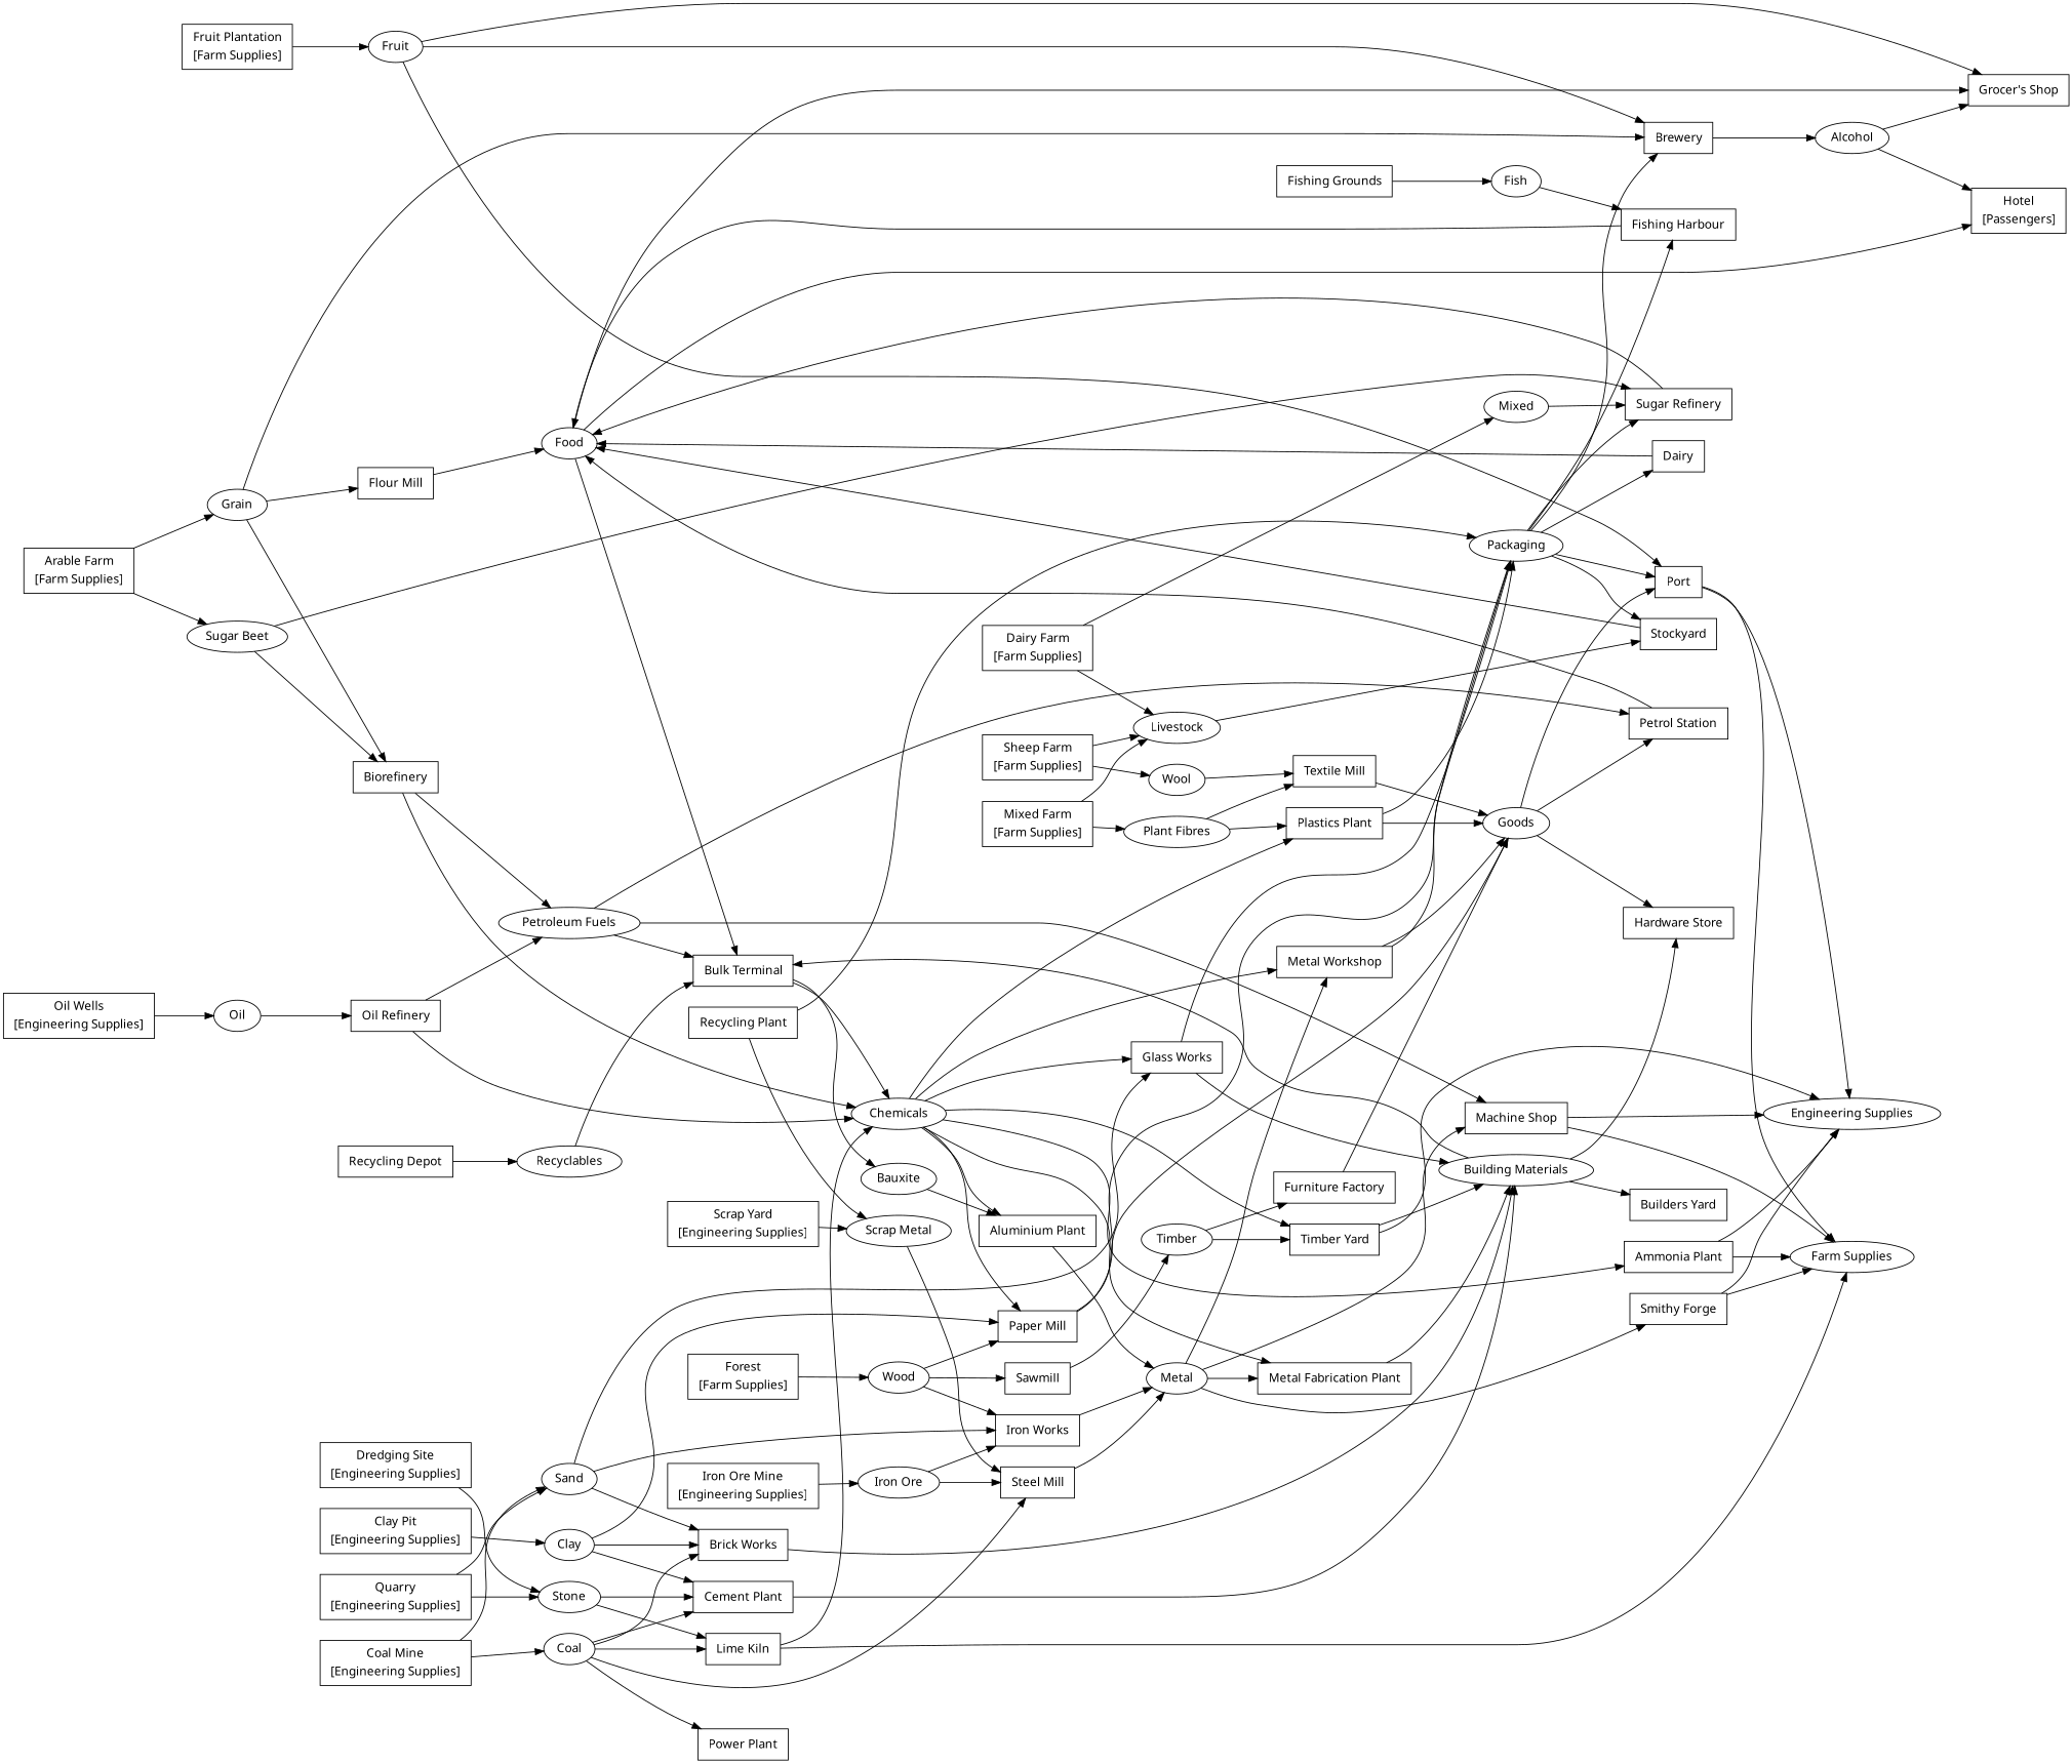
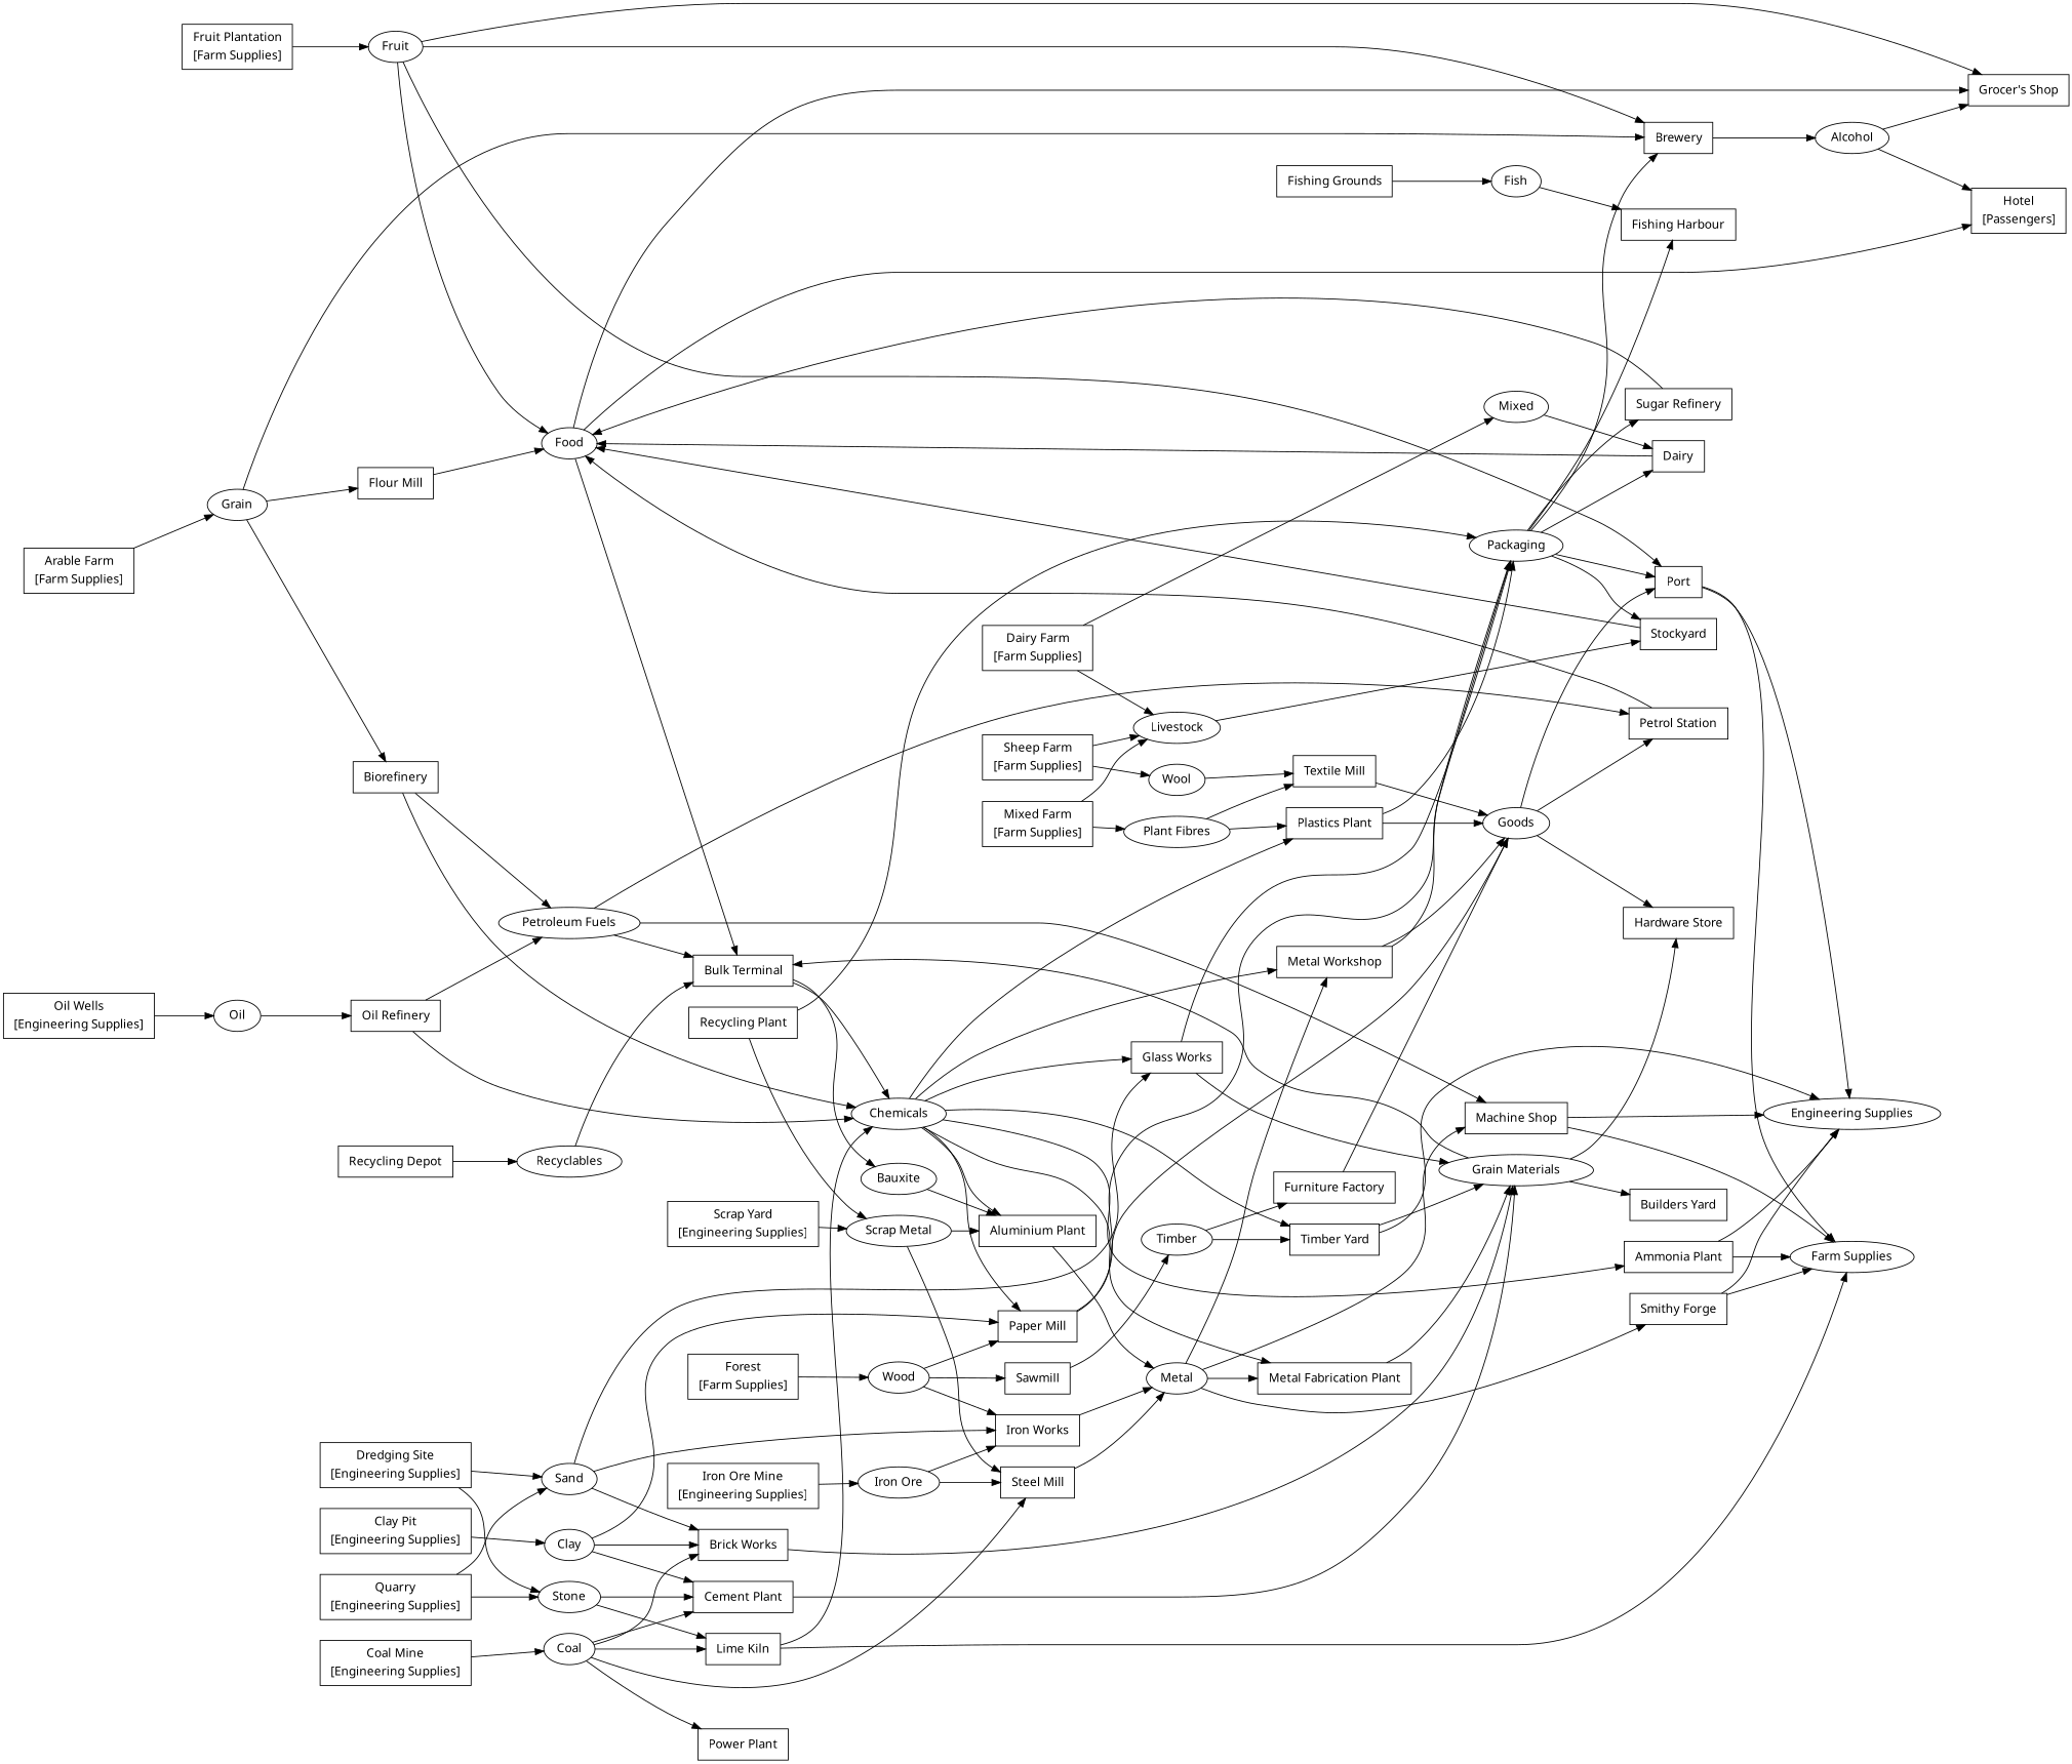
  digraph {
    fname="docs/html/extreme.dot"
    fontname="sans-serif"
    nodesep=0.33
    rankdir=LR
    ranksep=0.44
    node [fontname="sans-serif" shape=box]
    edge [weight=2]
    n1 [label=Alcohol shape=ellipse]
    n2 [label=<             <table border="0" cellborder="0">                 <tr><td>Grocer's Shop</td></tr>                                                                                                                                                                                                               </table>         >]
    n3 [label=<             <table border="0" cellborder="0">                 <tr><td>Hotel</td></tr>                                                                                                                                                                                                          <tr><td>[Passengers]</td></tr>                                                   </table>         >]
    n4 [label=Bauxite shape=ellipse]
    n5 [label=<             <table border="0" cellborder="0">                 <tr><td>Aluminium Plant</td></tr>                                                                                                                                                                                                               </table>         >]
    n6 [label=Metal shape=ellipse]
    n7 [label=<             <table border="0" cellborder="0">                 <tr><td>Metal Fabrication Plant</td></tr>                                                                                                                                                    </table>         >]
    n8 [label=<             <table border="0" cellborder="0">                 <tr><td>Metal Workshop</td></tr>                                                                                                                                                    </table>         >]
    n9 [label=<             <table border="0" cellborder="0">                 <tr><td>Machine Shop</td></tr>                                                                                                                                                    </table>         >]
    n10 [label=<             <table border="0" cellborder="0">                 <tr><td>Smithy Forge</td></tr>                                                                                         </table>         >]
-   n11 [label="Building Materials" shape=ellipse]
+   n11 [label="Grain Materials" shape=ellipse]
    n12 [label=<             <table border="0" cellborder="0">                 <tr><td>Builders Yard</td></tr>                                                                                         </table>         >]
    n13 [label=<             <table border="0" cellborder="0">                 <tr><td>Bulk Terminal</td></tr>                                                                                                                                                                                                               </table>         >]
    n14 [label=<             <table border="0" cellborder="0">                 <tr><td>Hardware Store</td></tr>                                                                                                                                                    </table>         >]
    n15 [label=Chemicals shape=ellipse]
    n16 [label=<             <table border="0" cellborder="0">                 <tr><td>Ammonia Plant</td></tr>                                                                                         </table>         >]
    n17 [label=<             <table border="0" cellborder="0">                 <tr><td>Glass Works</td></tr>                                                                                                                                                    </table>         >]
    n18 [label=<             <table border="0" cellborder="0">                 <tr><td>Paper Mill</td></tr>                                                                                                                                                                                                               </table>         >]
    n19 [label=<             <table border="0" cellborder="0">                 <tr><td>Plastics Plant</td></tr>                                                                                                                                                    </table>         >]
    n20 [label=<             <table border="0" cellborder="0">                 <tr><td>Timber Yard</td></tr>                                                                                                                                                    </table>         >]
    n21 [label="Engineering Supplies" shape=ellipse]
    n22 [label="Farm Supplies" shape=ellipse]
    n23 [label=Packaging shape=ellipse]
    n24 [label=Goods shape=ellipse]
    n25 [label=<             <table border="0" cellborder="0">                 <tr><td>Fishing Harbour</td></tr>                                                                                                                                                    </table>         >]
    n26 [label=<             <table border="0" cellborder="0">                 <tr><td>Brewery</td></tr>                                                                                                                                                                                                               </table>         >]
    n27 [label=<             <table border="0" cellborder="0">                 <tr><td>Port</td></tr>                                                                                                                                                                                                               </table>         >]
    n28 [label=<             <table border="0" cellborder="0">                 <tr><td>Stockyard</td></tr>                                                                                                                                                    </table>         >]
    n29 [label=<             <table border="0" cellborder="0">                 <tr><td>Dairy</td></tr>                                                                                                                                                    </table>         >]
    n30 [label=<             <table border="0" cellborder="0">                 <tr><td>Sugar Refinery</td></tr>                                                                                                                                                    </table>         >]
    n31 [label=<             <table border="0" cellborder="0">                 <tr><td>Petrol Station</td></tr>                                                                                                                                                                                                               </table>         >]
    n32 [label=Clay shape=ellipse]
    n33 [label=<             <table border="0" cellborder="0">                 <tr><td>Brick Works</td></tr>                                                                                                                                                                                                               </table>         >]
    n34 [label=<             <table border="0" cellborder="0">                 <tr><td>Cement Plant</td></tr>                                                                                                                                                                                                               </table>         >]
    n35 [label=Coal shape=ellipse]
    n36 [label=<             <table border="0" cellborder="0">                 <tr><td>Lime Kiln</td></tr>                                                                                                                                                    </table>         >]
    n37 [label=<             <table border="0" cellborder="0">                 <tr><td>Power Plant</td></tr>                                                                                         </table>         >]
    n38 [label=<             <table border="0" cellborder="0">                 <tr><td>Steel Mill</td></tr>                                                                                                                                                                                                               </table>         >]
    n39 [label=Fish shape=ellipse]
    n40 [label=Food shape=ellipse]
    n41 [label=Fruit shape=ellipse]
    n42 [label=Grain shape=ellipse]
    n43 [label=<             <table border="0" cellborder="0">                 <tr><td>Biorefinery</td></tr>                                                                                                                                                    </table>         >]
    n44 [label=<             <table border="0" cellborder="0">                 <tr><td>Flour Mill</td></tr>                                                                                         </table>         >]
    n45 [label="Petroleum Fuels" shape=ellipse]
    n46 [label="Iron Ore" shape=ellipse]
    n47 [label=<             <table border="0" cellborder="0">                 <tr><td>Iron Works</td></tr>                                                                                                                                                                                                               </table>         >]
    n48 [label=Livestock shape=ellipse]
    n49 [label=Mixed shape=ellipse]
    n50 [label=Oil shape=ellipse]
    n51 [label=<             <table border="0" cellborder="0">                 <tr><td>Oil Refinery</td></tr>                                                                                         </table>         >]
    n52 [label="Plant Fibres" shape=ellipse]
    n53 [label=<             <table border="0" cellborder="0">                 <tr><td>Textile Mill</td></tr>                                                                                                                                                    </table>         >]
    n54 [label=Recyclables shape=ellipse]
    n55 [label=<             <table border="0" cellborder="0">                 <tr><td>Recycling Plant</td></tr>                                                                                         </table>         >]
    n56 [label="Scrap Metal" shape=ellipse]
    n57 [label=Sand shape=ellipse]
    n58 [label=Stone shape=ellipse]
-   n59 [label="Sugar Beet" shape=ellipse]
    n60 [label=Timber shape=ellipse]
    n61 [label=<             <table border="0" cellborder="0">                 <tr><td>Furniture Factory</td></tr>                                                                                         </table>         >]
    n62 [label=Wood shape=ellipse]
    n63 [label=<             <table border="0" cellborder="0">                 <tr><td>Sawmill</td></tr>                                                                                         </table>         >]
    n64 [label=Wool shape=ellipse]
    n65 [label=<             <table border="0" cellborder="0">                 <tr><td>Arable Farm</td></tr>                                                               <tr><td>[Farm Supplies]</td></tr>                                                                        </table>         >]
    n66 [label=<             <table border="0" cellborder="0">                 <tr><td>Clay Pit</td></tr>                                                               <tr><td>[Engineering Supplies]</td></tr>                                                                        </table>         >]
    n67 [label=<             <table border="0" cellborder="0">                 <tr><td>Coal Mine</td></tr>                                                               <tr><td>[Engineering Supplies]</td></tr>                                                                        </table>         >]
    n68 [label=<             <table border="0" cellborder="0">                 <tr><td>Dairy Farm</td></tr>                                                               <tr><td>[Farm Supplies]</td></tr>                                                                        </table>         >]
    n69 [label=<             <table border="0" cellborder="0">                 <tr><td>Dredging Site</td></tr>                                                               <tr><td>[Engineering Supplies]</td></tr>                                                                        </table>         >]
    n70 [label=<             <table border="0" cellborder="0">                 <tr><td>Fishing Grounds</td></tr>                              </table>         >]
    n71 [label=<             <table border="0" cellborder="0">                 <tr><td>Forest</td></tr>                                                               <tr><td>[Farm Supplies]</td></tr>                                                                        </table>         >]
    n72 [label=<             <table border="0" cellborder="0">                 <tr><td>Fruit Plantation</td></tr>                                                               <tr><td>[Farm Supplies]</td></tr>                                                                        </table>         >]
    n73 [label=<             <table border="0" cellborder="0">                 <tr><td>Iron Ore Mine</td></tr>                                                               <tr><td>[Engineering Supplies]</td></tr>                                                                        </table>         >]
    n74 [label=<             <table border="0" cellborder="0">                 <tr><td>Mixed Farm</td></tr>                                                               <tr><td>[Farm Supplies]</td></tr>                                                                        </table>         >]
    n75 [label=<             <table border="0" cellborder="0">                 <tr><td>Oil Wells</td></tr>                                                               <tr><td>[Engineering Supplies]</td></tr>                                                                        </table>         >]
    n76 [label=<             <table border="0" cellborder="0">                 <tr><td>Quarry</td></tr>                                                               <tr><td>[Engineering Supplies]</td></tr>                                                                        </table>         >]
    n77 [label=<             <table border="0" cellborder="0">                 <tr><td>Recycling Depot</td></tr>                              </table>         >]
    n78 [label=<             <table border="0" cellborder="0">                 <tr><td>Scrap Yard</td></tr>                                                               <tr><td>[Engineering Supplies]</td></tr>                                                                        </table>         >]
    n79 [label=<             <table border="0" cellborder="0">                 <tr><td>Sheep Farm</td></tr>                                                               <tr><td>[Farm Supplies]</td></tr>                                                                        </table>         >]
    n1 -> n2 [weight=3]
    n1 -> n3 [weight=3]
    n4 -> n5 [weight=3]
    n5 -> n6 [weight=1]
    n6 -> n7
    n6 -> n8
    n6 -> n9
    n6 -> n10 [weight=1]
    n7 -> n11 [weight=1]
    n8 -> n23
    n8 -> n24
    n9 -> n21
    n9 -> n22
    n10 -> n21
    n10 -> n22
    n11 -> n12 [weight=1]
    n11 -> n13 [weight=3]
    n11 -> n14
    n13 -> n4
    n13 -> n15
    n15 -> n5 [weight=3]
    n15 -> n7
    n15 -> n8
    n15 -> n16 [weight=1]
    n15 -> n17
    n15 -> n18 [weight=3]
    n15 -> n19
    n15 -> n20
    n16 -> n21
    n16 -> n22
    n17 -> n11
    n17 -> n23
    n18 -> n23
    n18 -> n24
    n19 -> n23
    n19 -> n24
    n20 -> n11
    n20 -> n21
    n23 -> n25
    n23 -> n26 [weight=3]
    n23 -> n27 [weight=3]
    n23 -> n28
    n23 -> n29
    n23 -> n30
    n24 -> n14
    n24 -> n27 [weight=3]
    n24 -> n31 [weight=3]
-   n25 -> n40 [weight=1]
+   n41 -> n40 [weight=1]
    n26 -> n1 [weight=1]
    n27 -> n21
    n27 -> n22
    n28 -> n40 [weight=1]
    n29 -> n40 [weight=1]
    n30 -> n40 [weight=1]
    n31 -> n40 [weight=3]
    n32 -> n18 [weight=3]
    n32 -> n33 [weight=3]
    n32 -> n34 [weight=3]
    n33 -> n11 [weight=1]
    n34 -> n11 [weight=1]
    n35 -> n33 [weight=3]
    n35 -> n34 [weight=3]
    n35 -> n36
    n35 -> n37 [weight=1]
    n35 -> n38 [weight=3]
    n36 -> n15
    n36 -> n22
    n38 -> n6 [weight=1]
    n39 -> n25
    n40 -> n2 [weight=3]
    n40 -> n3 [weight=3]
    n40 -> n13 [weight=3]
    n41 -> n2 [weight=3]
    n41 -> n26 [weight=3]
    n41 -> n27 [weight=3]
    n42 -> n26 [weight=3]
    n42 -> n43
    n42 -> n44 [weight=1]
    n43 -> n15
    n43 -> n45
    n44 -> n40 [weight=1]
    n45 -> n9
    n45 -> n13 [weight=3]
    n45 -> n31 [weight=3]
    n46 -> n38 [weight=3]
    n46 -> n47 [weight=3]
    n47 -> n6 [weight=1]
    n48 -> n28
-   n49 -> n30
+   n49 -> n29
    n50 -> n51 [weight=1]
    n51 -> n15
    n51 -> n45
    n52 -> n19
    n52 -> n53
    n53 -> n24 [weight=1]
    n54 -> n13 [weight=1]
    n55 -> n23
    n55 -> n56
+   n56 -> n5 [weight=3]
    n56 -> n38 [weight=3]
    n57 -> n17
    n57 -> n33 [weight=3]
    n57 -> n47 [weight=3]
    n58 -> n34 [weight=3]
    n58 -> n36
-   n59 -> n30
-   n59 -> n43
    n60 -> n20
    n60 -> n61 [weight=1]
    n61 -> n24 [weight=1]
    n62 -> n18 [weight=3]
    n62 -> n47 [weight=3]
    n62 -> n63 [weight=1]
    n63 -> n60 [weight=1]
    n64 -> n53
    n65 -> n42
-   n65 -> n59
    n66 -> n32 [weight=1]
    n67 -> n35 [weight=1]
    n68 -> n48
    n68 -> n49
-   n67 -> n57
+   n69 -> n57
    n69 -> n58
    n70 -> n39 [weight=1]
    n71 -> n62 [weight=1]
    n72 -> n41 [weight=1]
    n73 -> n46 [weight=1]
    n74 -> n48
    n74 -> n52
    n75 -> n50 [weight=1]
    n76 -> n57
    n76 -> n58
    n77 -> n54 [weight=1]
    n78 -> n56 [weight=1]
    n79 -> n48
    n79 -> n64
  }
